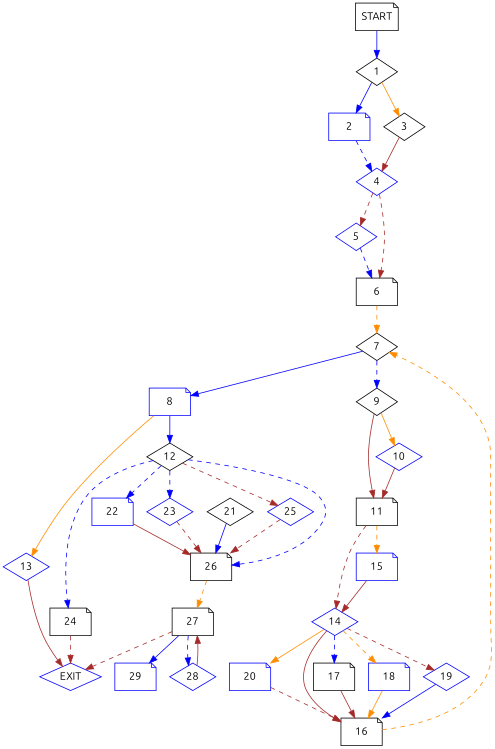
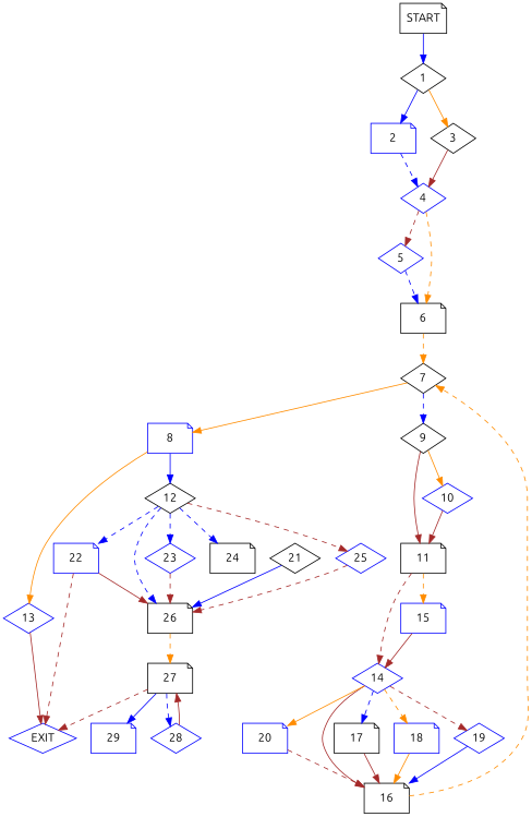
  digraph {
    fontname=Ubuntu
    node [color=blue fontname=Ubuntu shape=diamond]
    edge [color=brown fontname=Ubuntu style=dashed]
    n1 [color=black label=START shape=note]
    1 [color=black]
    2 [shape=note]
    3 [color=black]
    n5 [label=EXIT]
    4
    5
    6 [color=black shape=note]
    7 [color=black]
    8 [shape=note]
    9 [color=black]
    12 [color=black]
    13
    10
    11 [color=black shape=note]
    22 [shape=note]
    23
    24 [color=black shape=note]
    25
    26 [color=black shape=note]
    14
    15 [shape=note]
    16 [color=black shape=note]
    17 [color=black shape=note]
    18 [shape=note]
    19
    20 [shape=note]
    21 [color=black]
    27 [color=black shape=note]
    28
    29 [shape=note]
    n1 -> 1 [color=blue style=solid]
    1 -> 2 [color=blue style=solid]
    1 -> 3 [color=darkorange style=solid]
    2 -> 4 [color=blue]
    3 -> 4 [style=solid]
    4 -> 5
-   4 -> 6
+   4 -> 6 [color=darkorange]
    5 -> 6 [color=blue]
    6 -> 7 [color=darkorange]
-   7 -> 8 [color=blue style=solid]
+   7 -> 8 [color=darkorange style=solid]
    7 -> 9 [color=blue]
    8 -> 12 [color=blue style=solid]
    8 -> 13 [color=darkorange style=solid]
    9 -> 10 [color=darkorange style=solid]
    9 -> 11 [style=solid]
    12 -> 22 [color=blue]
    12 -> 23 [color=blue]
    12 -> 24 [color=blue]
    12 -> 25
    12 -> 26 [color=blue]
    13 -> n5 [style=solid]
    10 -> 11 [style=solid]
    11 -> 14
    11 -> 15 [color=darkorange]
    22 -> 26 [style=solid]
    23 -> 26
-   24 -> n5
+   22 -> n5
    25 -> 26
    26 -> 27 [color=darkorange]
    14 -> 16 [style=solid]
    14 -> 17 [color=blue]
    14 -> 18 [color=darkorange]
    14 -> 19
    14 -> 20 [color=darkorange style=solid]
    15 -> 14 [style=solid]
    16 -> 7 [color=darkorange]
    17 -> 16 [style=solid]
    18 -> 16 [color=darkorange style=solid]
    19 -> 16 [color=blue style=solid]
    20 -> 16
    21 -> 26 [color=blue style=solid]
    27 -> n5
    27 -> 28 [color=blue]
    27 -> 29 [color=blue style=solid]
    28 -> 27 [style=solid]
  }
